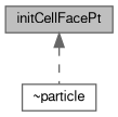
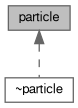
  digraph {
    rankdir=TB
    node [color=gray40 fontname=FreeSans fontsize=10 shape=record]
-   n1 [fillcolor=grey75 fontcolor=black height=0.2 label=initCellFacePt style=filled width=0.4]
+   n1 [fillcolor=grey75 fontcolor=black height=0.2 label=particle style=filled width=0.4]
    n2 [height=0.2 label="~particle" width=0.4]
    n1 -> n2 [color=gray40 dir=back fontname=FreeSans fontsize=10 labelfontname=FreeSans labelfontsize=10 style=dashed]
  }
